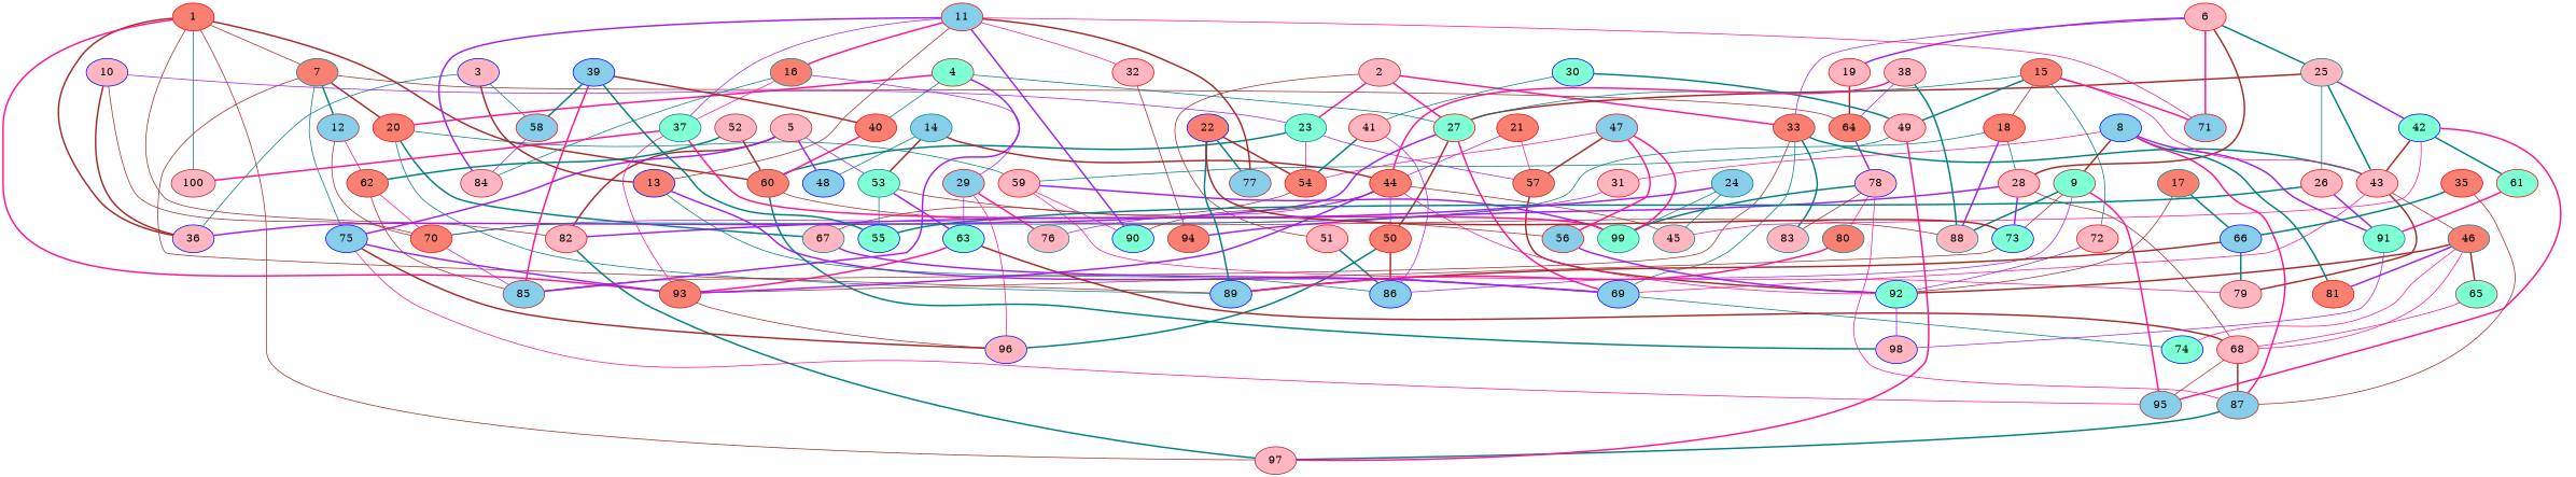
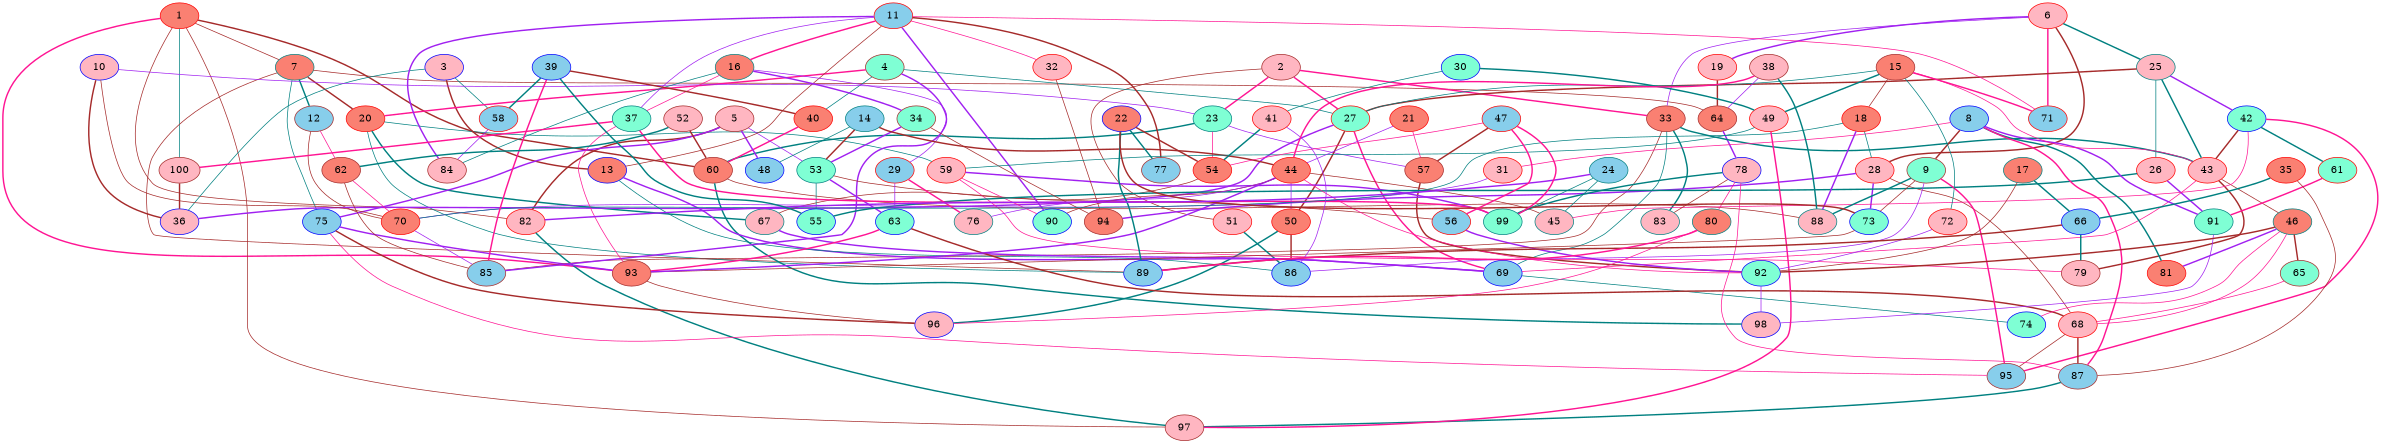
  graph {
    node [color=red fillcolor=lightpink style=filled]
    edge [color=brown style=bold]
    1 [fillcolor=salmon]
    7 [color=teal fillcolor=salmon]
    36 [color=blue]
    60 [color=brown fillcolor=salmon]
    82
    93 [color=brown fillcolor=salmon]
    97 [color=brown]
    100 [color=brown]
    20 [fillcolor=salmon]
    75 [color=blue fillcolor=skyblue]
    12 [color=brown fillcolor=skyblue]
    64 [color=brown fillcolor=salmon]
    89 [color=blue fillcolor=skyblue]
    88 [color=teal]
    98 [color=blue]
    96 [color=blue]
    2 [color=brown]
    23 [color=teal fillcolor=aquamarine]
    27 [fillcolor=aquamarine]
    33 [color=brown fillcolor=salmon]
    51
    57 [color=brown fillcolor=salmon]
    54 [fillcolor=salmon]
    69 [color=blue fillcolor=skyblue]
    50 [fillcolor=salmon]
    85 [color=brown fillcolor=skyblue]
    43
    83 [color=teal]
    86 [color=blue fillcolor=skyblue]
    3 [color=blue]
    13 [color=blue fillcolor=salmon]
    58 [fillcolor=skyblue]
    84 [color=brown]
    4 [color=brown fillcolor=aquamarine]
    40 [fillcolor=salmon]
    59
    67 [color=teal]
    5 [color=brown]
    48 [color=blue fillcolor=skyblue]
    53 [color=teal fillcolor=aquamarine]
    55 [color=blue fillcolor=aquamarine]
    63 [color=blue fillcolor=aquamarine]
    56 [fillcolor=skyblue]
    95 [color=brown fillcolor=skyblue]
    6
    19
    25 [color=teal]
    28
    71 [fillcolor=skyblue]
    26
    42 [color=blue fillcolor=aquamarine]
    73 [color=blue fillcolor=aquamarine]
    68
    94 [color=brown fillcolor=salmon]
    70 [fillcolor=salmon]
    62 [color=brown fillcolor=salmon]
    78 [color=blue]
    8 [color=blue fillcolor=skyblue]
    9 [color=brown fillcolor=aquamarine]
    31
    81 [fillcolor=salmon]
    87 [color=brown fillcolor=skyblue]
    91 [color=teal fillcolor=aquamarine]
    10 [color=blue]
    11 [fillcolor=skyblue]
    16 [color=teal fillcolor=salmon]
    32
    37 [color=teal fillcolor=aquamarine]
    77 [color=brown fillcolor=skyblue]
    90 [color=blue fillcolor=aquamarine]
    29 [fillcolor=skyblue]
+   34 [color=brown fillcolor=aquamarine]
    99 [color=teal fillcolor=aquamarine]
    74 [color=blue fillcolor=aquamarine]
    14 [color=teal fillcolor=skyblue]
    44 [fillcolor=salmon]
    92 [color=blue fillcolor=aquamarine]
    45 [color=teal]
    76 [color=teal]
    15 [color=brown fillcolor=salmon]
    18 [fillcolor=salmon]
    49
    72
    46 [color=teal fillcolor=salmon]
    79 [color=brown]
    17 [color=teal fillcolor=salmon]
    66 [color=blue fillcolor=skyblue]
    21 [fillcolor=salmon]
    22 [color=blue fillcolor=salmon]
    24 [color=teal fillcolor=skyblue]
    61 [fillcolor=aquamarine]
    30 [color=blue fillcolor=aquamarine]
    41
    35 [fillcolor=salmon]
    38 [color=brown]
    39 [color=blue fillcolor=skyblue]
    65 [color=brown fillcolor=aquamarine]
    47 [fillcolor=skyblue]
    52 [color=brown]
    80 [color=teal fillcolor=salmon]
    1 -- 7 [style=solid]
-   1 -- 36
+   100 -- 36
    1 -- 60
    1 -- 82 [style=solid]
    1 -- 93 [color=deeppink]
    1 -- 97 [style=solid]
    1 -- 100 [color=teal style=solid]
    7 -- 20
    7 -- 75 [color=teal style=solid]
    7 -- 12 [color=teal]
    7 -- 64 [style=solid]
    7 -- 89 [style=solid]
    60 -- 88 [style=solid]
    60 -- 98 [color=teal]
    82 -- 97 [color=teal]
    93 -- 96 [style=solid]
    20 -- 89 [color=teal style=solid]
    20 -- 59 [color=teal style=solid]
    20 -- 67 [color=teal]
    75 -- 93 [color=purple]
    75 -- 96
    75 -- 95 [color=deeppink style=solid]
    12 -- 70 [style=solid]
    12 -- 62 [color=deeppink style=solid]
    64 -- 78 [color=purple]
    2 -- 23 [color=deeppink]
    2 -- 27 [color=deeppink]
    2 -- 33 [color=deeppink]
    2 -- 51 [style=solid]
    23 -- 60 [color=teal]
    23 -- 57 [color=purple style=solid]
    23 -- 54 [color=deeppink style=solid]
    27 -- 36 [color=purple]
    27 -- 69 [color=deeppink]
    27 -- 50
    33 -- 69 [color=teal style=solid]
    33 -- 85 [style=solid]
    33 -- 43 [color=teal]
    33 -- 83 [color=teal]
    51 -- 86 [color=teal]
    57 -- 92
    54 -- 67 [style=solid]
    69 -- 74 [color=teal style=solid]
    50 -- 96 [color=teal]
    50 -- 86
    43 -- 69 [color=deeppink style=solid]
    43 -- 46 [style=solid]
    43 -- 79
    3 -- 36 [color=teal style=solid]
    3 -- 13
    3 -- 58 [color=teal style=solid]
    13 -- 69 [color=purple]
    13 -- 86 [color=teal style=solid]
    58 -- 84 [color=purple style=solid]
    4 -- 20 [color=deeppink]
    4 -- 27 [color=teal style=solid]
    4 -- 85 [color=purple]
    4 -- 40 [color=teal style=solid]
    40 -- 60 [color=deeppink]
    59 -- 90 [color=deeppink style=solid]
    59 -- 99 [color=purple]
    59 -- 79 [color=deeppink style=solid]
    67 -- 69 [color=purple]
    5 -- 82
    5 -- 75 [color=purple]
    5 -- 48 [color=purple]
    5 -- 53 [color=purple style=solid]
    53 -- 55 [color=teal style=solid]
    53 -- 63 [color=purple]
    53 -- 56 [style=solid]
    63 -- 93 [color=deeppink]
    63 -- 68
    56 -- 92 [color=purple]
    6 -- 33 [color=purple style=solid]
    6 -- 19 [color=purple]
    6 -- 25 [color=teal]
    6 -- 28
    6 -- 71 [color=deeppink]
    19 -- 64
    25 -- 27
    25 -- 43 [color=teal]
    25 -- 26 [color=teal style=solid]
    25 -- 42 [color=purple]
    28 -- 73 [color=purple]
    28 -- 68 [style=solid]
    28 -- 94 [color=purple]
    26 -- 55 [color=teal]
    26 -- 91 [color=purple]
    42 -- 43
    42 -- 95 [color=deeppink]
    42 -- 45 [color=deeppink style=solid]
    42 -- 61 [color=teal]
    73 -- 93 [style=solid]
    68 -- 95 [style=solid]
    68 -- 87
    70 -- 85 [color=purple style=solid]
    62 -- 85 [style=solid]
    62 -- 70 [color=deeppink style=solid]
    78 -- 83 [style=solid]
    78 -- 87 [color=deeppink style=solid]
    78 -- 99 [color=teal]
    78 -- 80 [color=deeppink style=solid]
    8 -- 9
    8 -- 31 [color=deeppink style=solid]
    8 -- 81 [color=teal]
    8 -- 87 [color=deeppink]
    8 -- 91 [color=purple]
    9 -- 88 [color=teal]
    9 -- 86 [color=purple style=solid]
    9 -- 95 [color=deeppink]
    9 -- 73 [style=solid]
    31 -- 70 [color=purple style=solid]
    87 -- 97 [color=teal]
    91 -- 98 [color=purple style=solid]
    10 -- 36
    10 -- 23 [color=purple style=solid]
    10 -- 70 [style=solid]
    11 -- 13 [style=solid]
    11 -- 84 [color=purple]
    11 -- 71 [color=deeppink style=solid]
    11 -- 16 [color=deeppink]
    11 -- 32 [color=deeppink style=solid]
    11 -- 37 [color=purple style=solid]
    11 -- 77
    11 -- 90 [color=purple]
    16 -- 84 [color=teal style=solid]
    16 -- 37 [color=deeppink style=solid]
    16 -- 29 [color=purple style=solid]
+   16 -- 34 [color=purple]
    32 -- 94 [style=solid]
    37 -- 93 [color=deeppink style=solid]
    37 -- 100 [color=deeppink]
    37 -- 99 [color=deeppink]
-   29 -- 96 [color=deeppink style=solid]
+   80 -- 96 [color=deeppink style=solid]
    29 -- 63 [color=purple style=solid]
    29 -- 76 [color=deeppink]
+   34 -- 53 [color=purple]
+   34 -- 94 [style=solid]
    14 -- 48 [color=teal style=solid]
    14 -- 53
    14 -- 44
    44 -- 93 [color=purple]
    44 -- 50 [color=purple style=solid]
    44 -- 90 [style=solid]
    44 -- 92 [color=deeppink style=solid]
    44 -- 45 [style=solid]
    44 -- 76 [color=purple style=solid]
    92 -- 98 [color=purple style=solid]
    15 -- 27 [color=teal style=solid]
    15 -- 43 [color=deeppink style=solid]
    15 -- 71 [color=deeppink]
    15 -- 18 [style=solid]
    15 -- 49 [color=teal]
    15 -- 72 [color=teal style=solid]
    18 -- 88 [color=purple]
    18 -- 28 [color=teal style=solid]
    18 -- 70 [color=teal style=solid]
    49 -- 97 [color=deeppink]
    49 -- 59 [color=teal style=solid]
    72 -- 92 [color=purple style=solid]
    46 -- 68 [color=deeppink style=solid]
    46 -- 81 [color=purple]
    46 -- 74 [color=deeppink style=solid]
    46 -- 92
    46 -- 65
    17 -- 92 [style=solid]
    17 -- 66 [color=teal]
    66 -- 89
    66 -- 79 [color=teal]
    21 -- 57 [color=deeppink style=solid]
    21 -- 44 [color=purple style=solid]
    22 -- 89 [color=teal]
    22 -- 54
    22 -- 73
    22 -- 77 [color=teal]
    24 -- 82 [color=purple]
    24 -- 99 [color=teal style=solid]
    24 -- 45 [color=teal style=solid]
    61 -- 91 [color=deeppink]
    30 -- 49 [color=teal]
    30 -- 41 [color=teal style=solid]
    41 -- 54 [color=teal]
    41 -- 86 [color=purple style=solid]
    35 -- 87 [style=solid]
    35 -- 66 [color=teal]
    38 -- 64 [color=purple style=solid]
    38 -- 88 [color=teal]
    38 -- 44 [color=deeppink]
    39 -- 85 [color=deeppink]
    39 -- 58 [color=teal]
    39 -- 40
    39 -- 55 [color=teal]
    65 -- 68 [color=deeppink style=solid]
    47 -- 57
    47 -- 54 [color=deeppink style=solid]
    47 -- 56 [color=deeppink]
    47 -- 99 [color=deeppink]
    52 -- 60
    52 -- 62 [color=teal]
    80 -- 89 [color=deeppink]
  }
